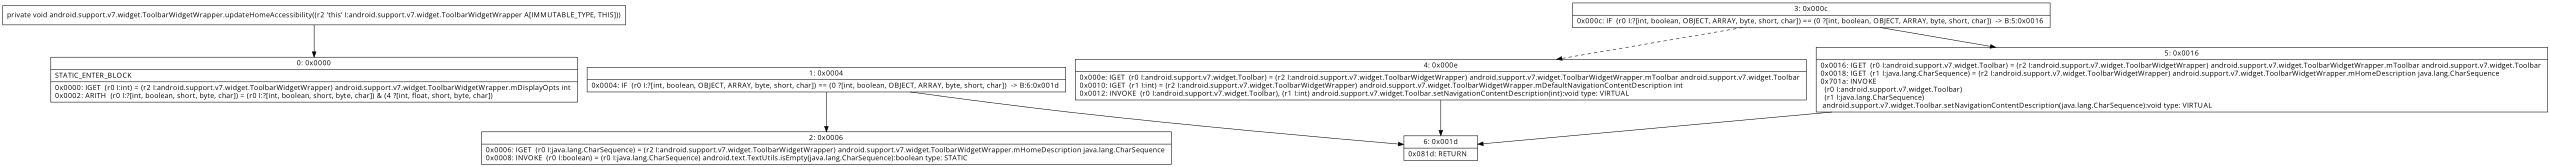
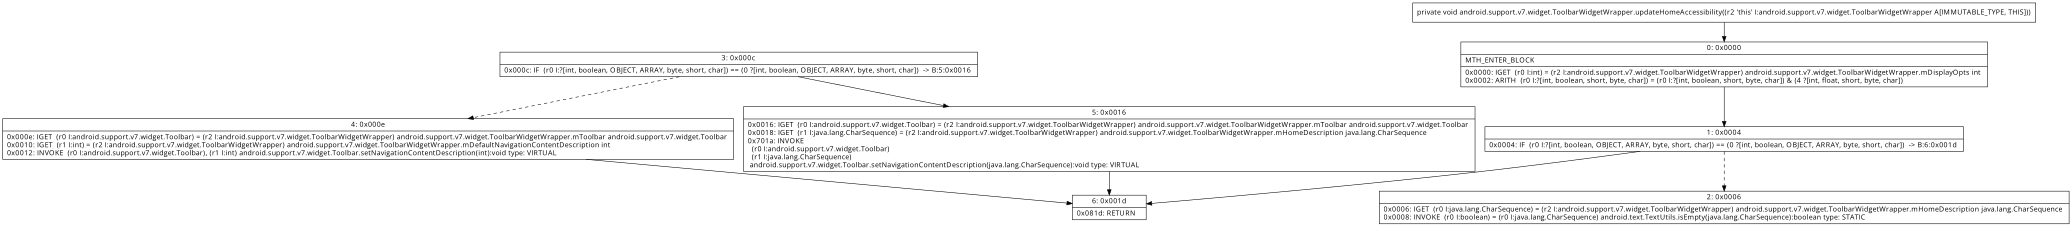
  digraph {
    fontname="Open Sans"
    node [fontname="Open Sans" shape=record]
    edge [fontname="Open Sans"]
-   n1 [label="{0\:\ 0x0000|STATIC_ENTER_BLOCK\l|0x0000: IGET  (r0 I:int) = (r2 I:android.support.v7.widget.ToolbarWidgetWrapper) android.support.v7.widget.ToolbarWidgetWrapper.mDisplayOpts int \l0x0002: ARITH  (r0 I:?[int, boolean, short, byte, char]) = (r0 I:?[int, boolean, short, byte, char]) & (4 ?[int, float, short, byte, char]) \l}"]
+   n1 [label="{0\:\ 0x0000|MTH_ENTER_BLOCK\l|0x0000: IGET  (r0 I:int) = (r2 I:android.support.v7.widget.ToolbarWidgetWrapper) android.support.v7.widget.ToolbarWidgetWrapper.mDisplayOpts int \l0x0002: ARITH  (r0 I:?[int, boolean, short, byte, char]) = (r0 I:?[int, boolean, short, byte, char]) & (4 ?[int, float, short, byte, char]) \l}"]
    n2 [label="{1\:\ 0x0004|0x0004: IF  (r0 I:?[int, boolean, OBJECT, ARRAY, byte, short, char]) == (0 ?[int, boolean, OBJECT, ARRAY, byte, short, char])  \-\> B:6:0x001d \l}"]
    n3 [label="{2\:\ 0x0006|0x0006: IGET  (r0 I:java.lang.CharSequence) = (r2 I:android.support.v7.widget.ToolbarWidgetWrapper) android.support.v7.widget.ToolbarWidgetWrapper.mHomeDescription java.lang.CharSequence \l0x0008: INVOKE  (r0 I:boolean) = (r0 I:java.lang.CharSequence) android.text.TextUtils.isEmpty(java.lang.CharSequence):boolean type: STATIC \l}"]
    n4 [label="{6\:\ 0x001d|0x081d: RETURN   \l}"]
    n5 [label="{3\:\ 0x000c|0x000c: IF  (r0 I:?[int, boolean, OBJECT, ARRAY, byte, short, char]) == (0 ?[int, boolean, OBJECT, ARRAY, byte, short, char])  \-\> B:5:0x0016 \l}"]
    n6 [label="{4\:\ 0x000e|0x000e: IGET  (r0 I:android.support.v7.widget.Toolbar) = (r2 I:android.support.v7.widget.ToolbarWidgetWrapper) android.support.v7.widget.ToolbarWidgetWrapper.mToolbar android.support.v7.widget.Toolbar \l0x0010: IGET  (r1 I:int) = (r2 I:android.support.v7.widget.ToolbarWidgetWrapper) android.support.v7.widget.ToolbarWidgetWrapper.mDefaultNavigationContentDescription int \l0x0012: INVOKE  (r0 I:android.support.v7.widget.Toolbar), (r1 I:int) android.support.v7.widget.Toolbar.setNavigationContentDescription(int):void type: VIRTUAL \l}"]
    n7 [label="{5\:\ 0x0016|0x0016: IGET  (r0 I:android.support.v7.widget.Toolbar) = (r2 I:android.support.v7.widget.ToolbarWidgetWrapper) android.support.v7.widget.ToolbarWidgetWrapper.mToolbar android.support.v7.widget.Toolbar \l0x0018: IGET  (r1 I:java.lang.CharSequence) = (r2 I:android.support.v7.widget.ToolbarWidgetWrapper) android.support.v7.widget.ToolbarWidgetWrapper.mHomeDescription java.lang.CharSequence \l0x701a: INVOKE  \l  (r0 I:android.support.v7.widget.Toolbar)\l  (r1 I:java.lang.CharSequence)\l android.support.v7.widget.Toolbar.setNavigationContentDescription(java.lang.CharSequence):void type: VIRTUAL \l}"]
    n8 [label="{private void android.support.v7.widget.ToolbarWidgetWrapper.updateHomeAccessibility((r2 'this' I:android.support.v7.widget.ToolbarWidgetWrapper A[IMMUTABLE_TYPE, THIS])) }"]
-   n2 -> n3 [style=solid]
+   n1 -> n2
+   n2 -> n3 [style=dashed]
    n2 -> n4
    n5 -> n6 [style=dashed]
    n5 -> n7
    n6 -> n4
    n7 -> n4
    n8 -> n1
  }
